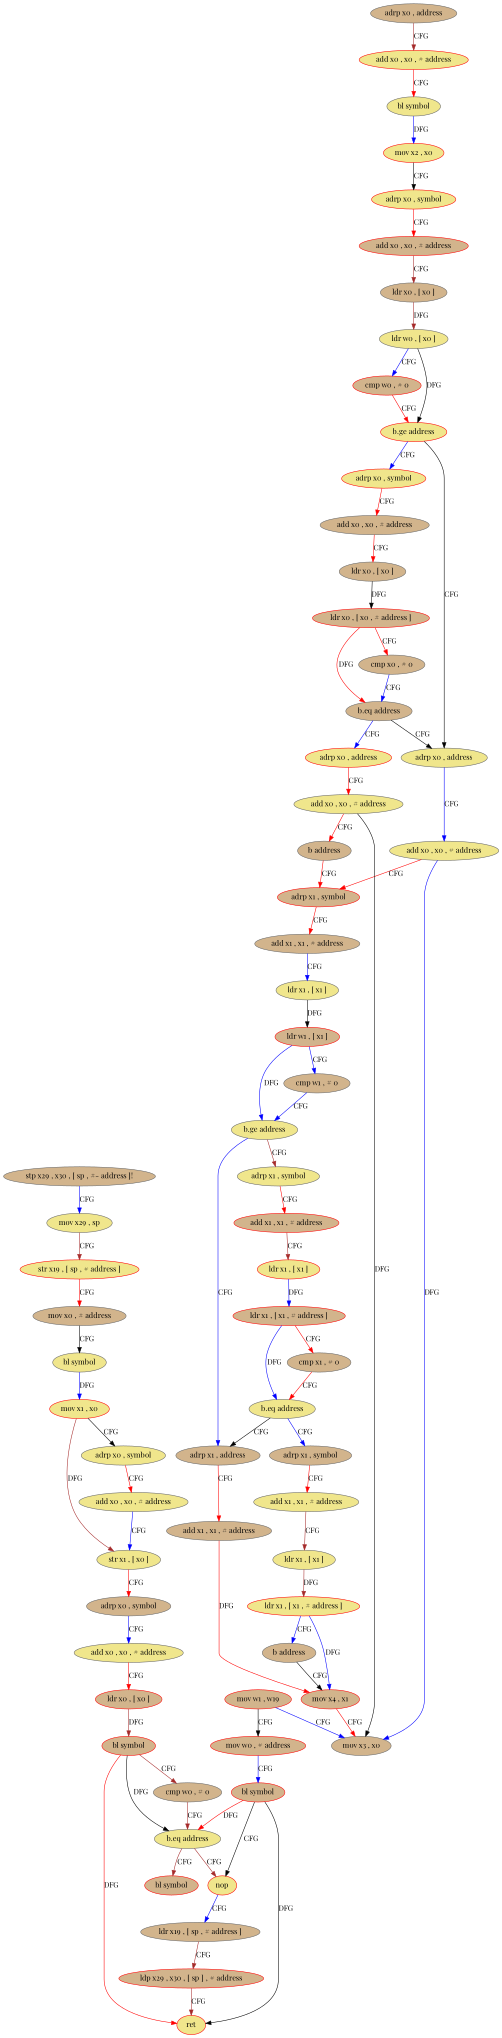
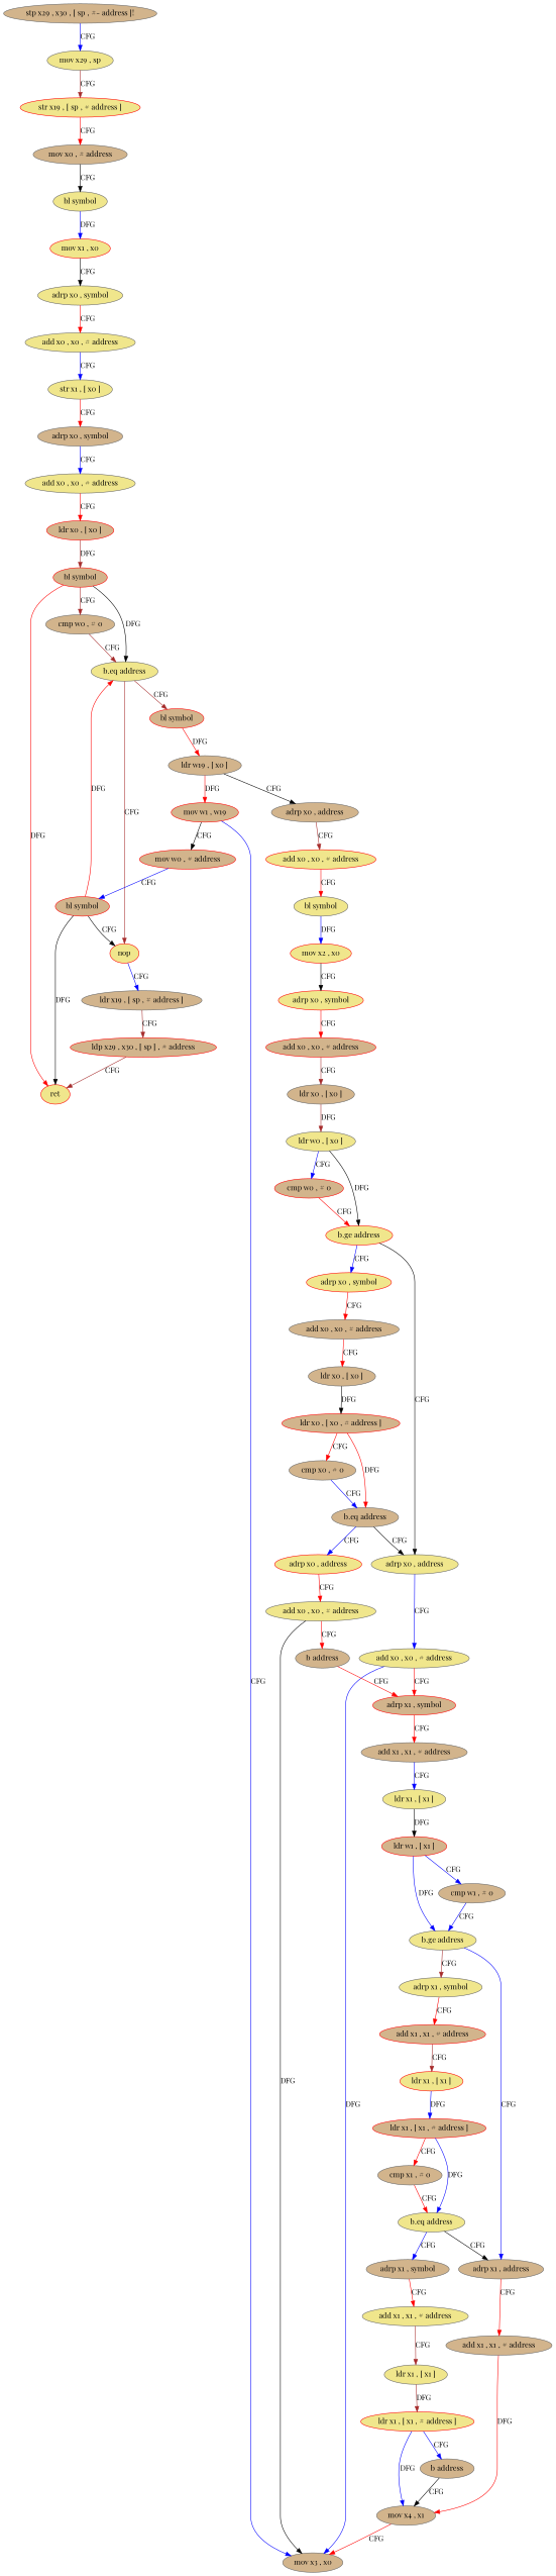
  digraph {
    fontname="Playfair Display"
    node [color=gray40 fillcolor=tan fontname="Playfair Display" style=filled]
    edge [color=red fontname="Playfair Display"]
    n1 [label="stp x29 , x30 , [ sp , #- address ]!"]
    n2 [fillcolor=khaki label="mov x29 , sp"]
    n3 [color=red fillcolor=khaki label="str x19 , [ sp , # address ]"]
    n4 [label="mov x0 , # address"]
    n5 [fillcolor=khaki label="bl symbol"]
    n6 [color=red fillcolor=khaki label="mov x1 , x0"]
    n7 [fillcolor=khaki label="adrp x0 , symbol"]
    n8 [fillcolor=khaki label="str x1 , [ x0 ]"]
    n9 [fillcolor=khaki label="add x0 , x0 , # address"]
    n10 [label="adrp x0 , symbol"]
    n11 [fillcolor=khaki label="add x0 , x0 , # address"]
    n12 [color=red label="ldr x0 , [ x0 ]"]
    n13 [color=red label="bl symbol"]
    n14 [label="cmp w0 , # 0"]
    n15 [fillcolor=khaki label="b.eq address"]
    n16 [color=red fillcolor=khaki label=ret]
    n17 [color=red fillcolor=khaki label=nop]
    n18 [color=red label="bl symbol"]
    n19 [label="ldr x19 , [ sp , # address ]"]
+   n20 [label="ldr w19 , [ x0 ]"]
    n21 [color=red label="ldp x29 , x30 , [ sp ] , # address"]
    n22 [label="adrp x0 , address"]
    n23 [color=red label="mov w1 , w19"]
    n24 [color=red fillcolor=khaki label="add x0 , x0 , # address"]
    n25 [label="mov x3 , x0"]
    n26 [color=red label="mov w0 , # address"]
    n27 [fillcolor=khaki label="bl symbol"]
    n28 [color=red fillcolor=khaki label="mov x2 , x0"]
    n29 [color=red fillcolor=khaki label="adrp x0 , symbol"]
    n30 [color=red label="add x0 , x0 , # address"]
    n31 [label="ldr x0 , [ x0 ]"]
    n32 [fillcolor=khaki label="ldr w0 , [ x0 ]"]
    n33 [color=red label="cmp w0 , # 0"]
    n34 [color=red fillcolor=khaki label="b.ge address"]
    n35 [fillcolor=khaki label="adrp x0 , address"]
    n36 [color=red fillcolor=khaki label="adrp x0 , symbol"]
    n37 [fillcolor=khaki label="add x0 , x0 , # address"]
    n38 [label="add x0 , x0 , # address"]
    n39 [color=red label="adrp x1 , symbol"]
    n40 [label="ldr x0 , [ x0 ]"]
    n41 [label="add x1 , x1 , # address"]
    n42 [fillcolor=khaki label="ldr x1 , [ x1 ]"]
    n43 [color=red label="ldr x0 , [ x0 , # address ]"]
    n44 [label="cmp x0 , # 0"]
    n45 [label="b.eq address"]
    n46 [color=red fillcolor=khaki label="adrp x0 , address"]
    n47 [fillcolor=khaki label="add x0 , x0 , # address"]
    n48 [label="b address"]
    n49 [label="adrp x1 , address"]
    n50 [label="add x1 , x1 , # address"]
-   n51 [color=red label="mov x4 , x1"]
+   n51 [label="mov x4 , x1"]
    n52 [fillcolor=khaki label="adrp x1 , symbol"]
    n53 [color=red label="add x1 , x1 , # address"]
    n54 [color=red fillcolor=khaki label="ldr x1 , [ x1 ]"]
    n55 [color=red label="ldr x1 , [ x1 , # address ]"]
    n56 [label="cmp x1 , # 0"]
    n57 [fillcolor=khaki label="b.eq address"]
    n58 [label="adrp x1 , symbol"]
    n59 [fillcolor=khaki label="add x1 , x1 , # address"]
    n60 [fillcolor=khaki label="ldr x1 , [ x1 ]"]
    n61 [color=red fillcolor=khaki label="ldr x1 , [ x1 , # address ]"]
    n62 [label="b address"]
    n63 [color=red label="ldr w1 , [ x1 ]"]
    n64 [label="cmp w1 , # 0"]
    n65 [fillcolor=khaki label="b.ge address"]
    n66 [color=red label="bl symbol"]
    n1 -> n2 [color=blue label=CFG]
    n2 -> n3 [color=brown label=CFG]
    n3 -> n4 [label=CFG]
    n4 -> n5 [color=black label=CFG]
    n5 -> n6 [color=blue label=DFG]
    n6 -> n7 [color=black label=CFG]
-   n6 -> n8 [color=brown label=DFG]
    n7 -> n9 [label=CFG]
    n8 -> n10 [label=CFG]
    n9 -> n8 [color=blue label=CFG]
    n10 -> n11 [color=blue label=CFG]
    n11 -> n12 [label=CFG]
    n12 -> n13 [color=brown label=DFG]
    n13 -> n14 [color=brown label=CFG]
    n13 -> n15 [color=black label=DFG]
    n13 -> n16 [label=DFG]
    n14 -> n15 [color=brown label=CFG]
    n15 -> n17 [color=brown label=CFG]
    n15 -> n18 [color=brown label=CFG]
    n17 -> n19 [color=blue label=CFG]
+   n18 -> n20 [label=DFG]
    n19 -> n21 [color=brown label=CFG]
+   n20 -> n22 [color=black label=CFG]
+   n20 -> n23 [label=DFG]
    n21 -> n16 [color=brown label=CFG]
    n22 -> n24 [color=brown label=CFG]
    n23 -> n25 [color=blue label=CFG]
    n23 -> n26 [color=black label=CFG]
    n24 -> n27 [label=CFG]
    n26 -> n66 [color=blue label=CFG]
    n27 -> n28 [color=blue label=DFG]
    n28 -> n29 [color=black label=CFG]
    n29 -> n30 [label=CFG]
    n30 -> n31 [color=brown label=CFG]
    n31 -> n32 [color=brown label=DFG]
    n32 -> n33 [color=blue label=CFG]
    n32 -> n34 [color=black label=DFG]
    n33 -> n34 [label=CFG]
    n34 -> n35 [color=black label=CFG]
    n34 -> n36 [color=blue label=CFG]
    n35 -> n37 [color=blue label=CFG]
    n36 -> n38 [label=CFG]
    n37 -> n25 [color=blue label=DFG]
    n37 -> n39 [label=CFG]
    n38 -> n40 [label=CFG]
    n39 -> n41 [label=CFG]
    n40 -> n43 [color=black label=DFG]
    n41 -> n42 [color=blue label=CFG]
    n42 -> n63 [color=black label=DFG]
    n43 -> n44 [label=CFG]
    n43 -> n45 [label=DFG]
    n44 -> n45 [color=blue label=CFG]
    n45 -> n35 [color=black label=CFG]
    n45 -> n46 [color=blue label=CFG]
    n46 -> n47 [label=CFG]
    n47 -> n25 [color=black label=DFG]
    n47 -> n48 [label=CFG]
    n48 -> n39 [label=CFG]
    n49 -> n50 [label=CFG]
    n50 -> n51 [label=DFG]
    n51 -> n25 [label=CFG]
    n52 -> n53 [label=CFG]
    n53 -> n54 [color=brown label=CFG]
    n54 -> n55 [color=blue label=DFG]
    n55 -> n56 [label=CFG]
    n55 -> n57 [color=blue label=DFG]
    n56 -> n57 [label=CFG]
    n57 -> n49 [color=black label=CFG]
    n57 -> n58 [color=blue label=CFG]
    n58 -> n59 [label=CFG]
    n59 -> n60 [color=brown label=CFG]
    n60 -> n61 [color=brown label=DFG]
    n61 -> n51 [color=blue label=DFG]
    n61 -> n62 [color=blue label=CFG]
    n62 -> n51 [color=black label=CFG]
    n63 -> n64 [color=blue label=CFG]
    n63 -> n65 [color=blue label=DFG]
    n64 -> n65 [color=blue label=CFG]
    n65 -> n49 [color=blue label=CFG]
    n65 -> n52 [color=brown label=CFG]
    n66 -> n15 [label=DFG]
    n66 -> n16 [color=black label=DFG]
    n66 -> n17 [color=black label=CFG]
  }
